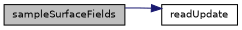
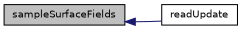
  digraph {
    rankdir=LR
    node [color=black fontname=Helvetica fontsize=10 shape=record]
    n1 [fillcolor=grey75 fontcolor=black height=0.2 label=sampleSurfaceFields style=filled width=0.4]
    n2 [height=0.2 label=readUpdate width=0.4]
-   n2 -> n1 [color=midnightblue dir=back fontname=Helvetica fontsize=10 labelfontname=Helvetica labelfontsize=10 style=solid]
+   n1 -> n2 [color=midnightblue dir=back fontname=Helvetica fontsize=10 labelfontname=Helvetica labelfontsize=10 style=solid]
  }
